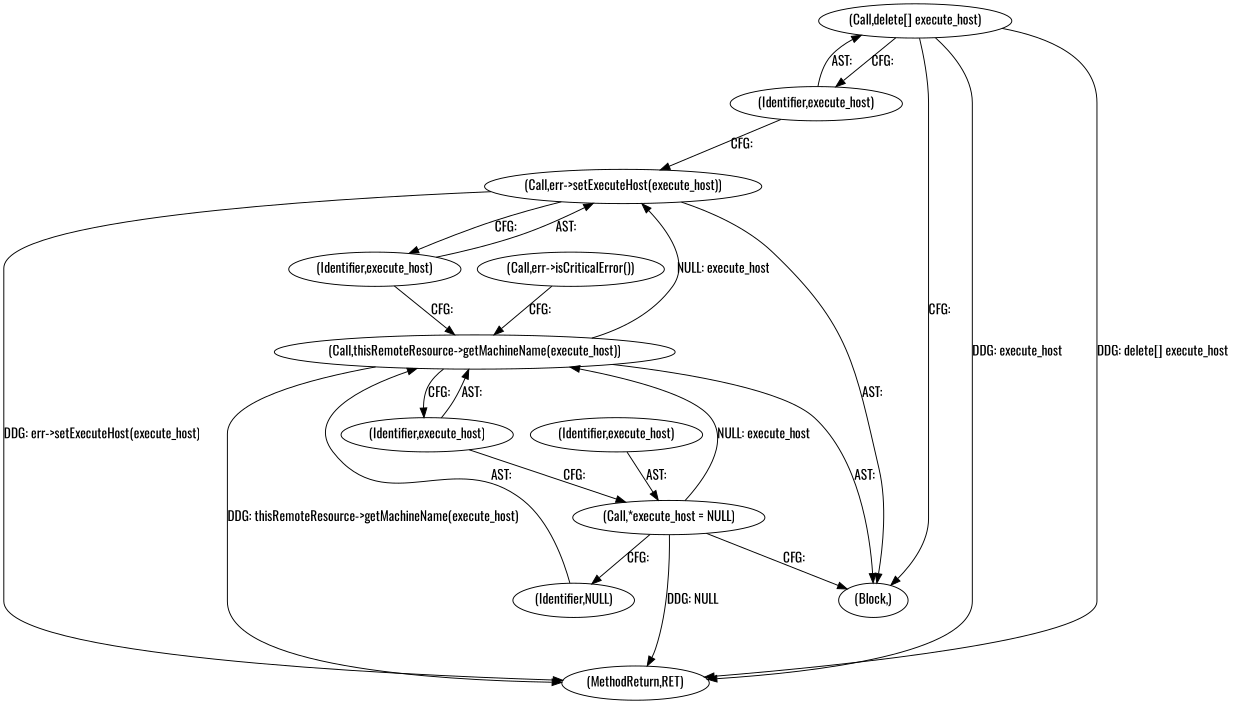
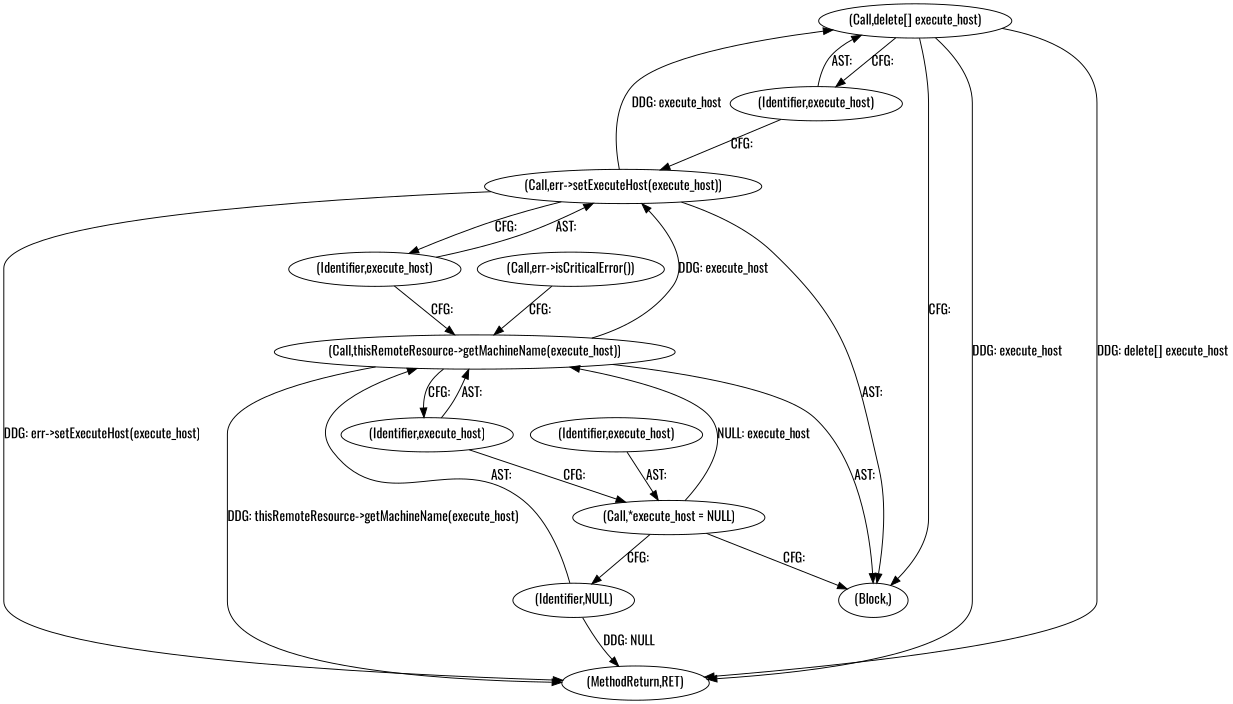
  digraph {
    fontname=Oswald
    node [fontname=Oswald]
    edge [fontname=Oswald]
    n1 [label="(Call,delete[] execute_host)"]
    n2 [label="(Block,)"]
    n3 [label="(MethodReturn,RET)"]
    n4 [label="(Identifier,execute_host)"]
    n5 [label="(Call,err->setExecuteHost(execute_host))"]
    n6 [label="(Identifier,execute_host)"]
    n7 [label="(Call,thisRemoteResource->getMachineName(execute_host))"]
    n8 [label="(Identifier,execute_host)"]
    n9 [label="(Call,*execute_host = NULL)"]
    n10 [label="(Identifier,NULL)"]
    n11 [label="(Identifier,execute_host)"]
    n12 [label="(Call,err->isCriticalError())"]
    n1 -> n2 [label="CFG: "]
    n1 -> n3 [label="DDG: execute_host"]
    n1 -> n3 [label="DDG: delete[] execute_host"]
    n1 -> n4 [label="CFG: "]
    n4 -> n1 [label="AST: "]
    n4 -> n5 [label="CFG: "]
+   n5 -> n1 [label="DDG: execute_host"]
    n5 -> n2 [label="AST: "]
    n5 -> n3 [label="DDG: err->setExecuteHost(execute_host)"]
    n5 -> n6 [label="CFG: "]
    n6 -> n5 [label="AST: "]
    n6 -> n7 [label="CFG: "]
    n7 -> n2 [label="AST: "]
    n7 -> n3 [label="DDG: thisRemoteResource->getMachineName(execute_host)"]
-   n7 -> n5 [label="NULL: execute_host"]
+   n7 -> n5 [label="DDG: execute_host"]
    n7 -> n8 [label="CFG: "]
    n8 -> n7 [label="AST: "]
    n8 -> n9 [label="CFG: "]
    n9 -> n2 [label="CFG: "]
-   n9 -> n3 [label="DDG: NULL"]
+   n10 -> n3 [label="DDG: NULL"]
    n9 -> n7 [label="NULL: execute_host"]
    n9 -> n10 [label="CFG: "]
    n10 -> n7 [label="AST: "]
    n11 -> n9 [label="AST: "]
    n12 -> n7 [label="CFG: "]
  }
